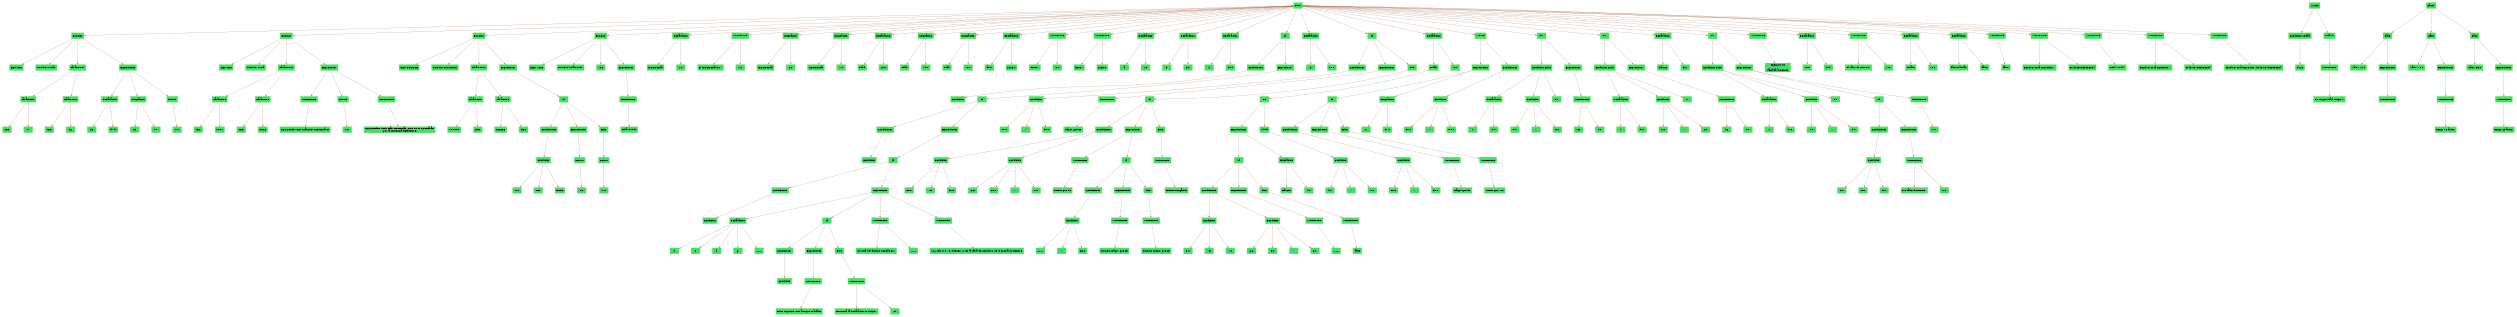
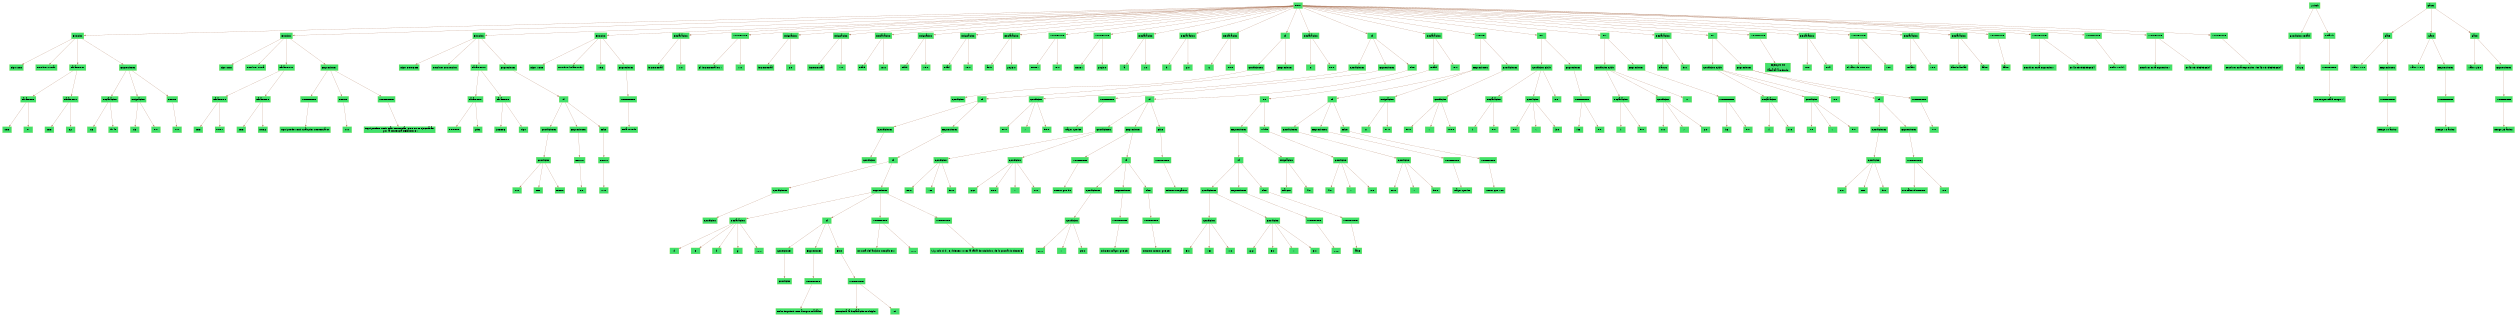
  digraph {
    nodesep=1
    ranksep=2
    node [color="#9ce03d" fillcolor="#41e06c" shape=rectangle style=filled]
    edge [color="#a66c4b"]
    n1 [label=Funcion]
    n2 [label="Tipo: INT"]
    n3 [label="Nombre: sumar"]
    n4 [label=Parametros]
    n5 [label=Expresiones]
    RAIZ
    n7 [label=Funcion]
    n8 [label=Funcion]
    n9 [label=Funcion]
    n10 [label=Declaracion]
    n11 [label=WRITELINE]
    n12 [label=Asignacion]
    n13 [label=Asignacion]
    n14 [label=Declaracion]
    n15 [label=Asignacion]
    n16 [label=Asignacion]
    n17 [label=Declaracion]
    n18 [label=WRITELINE]
    n19 [label=WRITELINE]
    n20 [label=Declaracion]
    n21 [label=Declaracion]
    n22 [label=Declaracion]
    n23 [label=If]
    n24 [label=Declaracion]
    n25 [label=If]
    n26 [label=Declaracion]
    n27 [label=WHILE]
    n28 [label=For]
    n29 [label=For]
    n30 [label=Declaracion]
    n31 [label=For]
    n32 [label=WRITELINE]
    n33 [label=Declaracion]
    n34 [label=WRITELINE]
    n35 [label=Declaracion]
    n36 [label=Declaracion]
    n37 [label=WRITELINE]
    n38 [label=WRITELINE]
    n39 [label=WRITELINE]
    n40 [label=WRITELINE]
    n41 [label=WRITELINE]
    n42 [label="Tipo: INT"]
    n43 [label="Nombre: suma"]
    n44 [label=Parametros]
    n45 [label=Expresiones]
    n46 [label="Tipo: DOUBLE"]
    n47 [label="Nombre: conversion"]
    n48 [label=Parametros]
    n49 [label=Expresiones]
    n50 [label="Tipo: VOID"]
    n51 [label="Nombre: holamundo"]
    196
    n53 [label=Expresiones]
    n54 [label=incremental]
    n55 [label=1.0]
    n56 [label="El incremental es : "]
    n57 [label=1.0]
    n58 [label=incremental]
    n59 [label=2.0]
    n60 [label=incremental]
    n61 [label=1.0]
    n62 [label=edad]
    n63 [label=18.0]
    n64 [label=edad]
    n65 [label=19.0]
    n66 [label=edad]
    n67 [label=18.0]
    n68 [label=anio]
    n69 [label=2023.0]
    n70 [label="EDAD: "]
    n71 [label=18.0]
    n72 [label="ANIO: "]
    n73 [label=2023.0]
    n74 [label=a]
    n75 [label=1.0]
    n76 [label=b]
    n77 [label=2.0]
    n78 [label=c]
    n79 [label=true]
    n80 [label=Condiciones]
    n81 [label=Expresiones]
    n82 [label=x]
    n83 [label=80.0]
    n84 [label=Condiciones]
    n85 [label=Expresiones]
    n86 [label=Else]
    n87 [label=_edad]
    n88 [label=18.0]
    n89 [label=Switch]
    n90 [label="Condicion: _edad"]
    n91 [label=Default]
    n92 [label=Expresiones]
    n93 [label=Condiciones]
    n94 [label="Condicion Ciclo"]
    n95 [label=Expresiones]
    n96 [label="Condicion Ciclo"]
    n97 [label=Expresiones]
    n98 [label=marcos]
    n99 [label=5.0]
    n100 [label=DO]
    n101 [label=Expresiones]
    n102 [label=While]
    n103 [label="Condicion Ciclo"]
    n104 [label=Expresiones]
    n105 [label="\'Ejemplo de\n\n llamada a método\'"]
    n106 [label=num]
    n107 [label=null]
    n108 [label="El valor de num es: "]
    n109 [label=100]
    n110 [label=_edad_]
    n111 [label=18.0]
    n112 [label=banderaedad]
    n113 [label=false]
    n114 [label=false]
    n115 [label="Resolver esta expresion : "]
    n116 [label=5043.057553956834]
    n117 [label="Hello World!"]
    n118 [label="Resolver esta expresion : "]
    n119 [label=5043.057553956834]
    n120 [label="Resolver esta expresion : 5043.057553956834"]
    n121 [label=Parametro]
    n122 [label=Parametro]
    n123 [label=Declaracion]
    n124 [label=Asignacion]
    n125 [label=Return]
    n126 [label=INT]
    n127 [label=n1]
    n128 [label=INT]
    n129 [label=n2]
    n130 [label=n3]
    id148
    n132 [label=n3]
    n133 [label=0.0]
    n134 [label=0.0]
    n135 [label=Parametro]
    n136 [label=Parametro]
    n137 [label=WRITELINE]
    n138 [label=Return]
    n139 [label=WRITELINE]
    n140 [label=INT]
    n141 [label=num1]
    n142 [label=INT]
    n143 [label=num2]
    n144 [label="Aquí puede venir cualquier sentencia: D"]
    n145 [label=0.0]
    n146 [label="Aquí pueden venir más sentencias, pero no se ejecutarán\n  por la sentencia RETURN D:"]
    n147 [label=Parametro]
    n148 [label=Parametro]
    n149 [label=If]
    n150 [label=DOUBLE]
    n151 [label=pies]
    n152 [label=STRING]
    n153 [label=tipo]
    n154 [label=Condiciones]
    n155 [label=Expresiones]
    n156 [label=Else]
    n157 [label=Condicion]
    n158 [label=Return]
    n159 [label=Return]
    n160 [label=0.0]
    n161 [label="=="]
    n162 [label=metro]
    n163 [label=0.0]
    n164 [label=-1.0]
    n165 [label=WRITELINE]
    n166 [label="Hola mundo"]
    n167 [label=Condicion]
    n168 [label=If]
    n169 [label=Condiciones]
    n170 [label=Expresiones]
    n171 [label=Condicion]
    n172 [label=If]
    n173 [label=Condiciones]
    n174 [label=Expresiones]
    n175 [label=Condicion]
    n176 [label=Declaracion]
    n177 [label=If]
    n178 [label=WRITELINE]
    n179 [label=WRITELINE]
    n180 [label=d]
    n181 [label=e]
    n182 [label=f]
    n183 [label=g]
    n184 [label=10.0]
    n185 [label=Condiciones]
    n186 [label=Expresiones]
    n187 [label=Else]
    n188 [label="Tu nota del archivo sencillo es: "]
    n189 [label=10.0]
    n190 [label="Si y solo si d , e, f tienen 10 en la tabla de simbolos, de lo contrario tienes 5"]
    n191 [label=Condicion]
    n192 [label=WRITELINE]
    n193 [label=WRITELINE]
    n194 [label="Debe imprimir esto aunque sea falso"]
    n195 [label="Funciona la declaración multiple: "]
    n196 [label=si]
    n197 [label=Condicion]
    n198 [label=WRITELINE]
    n199 [label=If]
    n200 [label=80.0]
    n201 [label=">"]
    n202 [label=50.0]
    n203 [label="Mayor que 50"]
    n204 [label=Condiciones]
    n205 [label=Expresiones]
    n206 [label=Else]
    n207 [label=Condicion]
    n208 [label=Condicion]
    n209 [label=WRITELINE]
    n210 [label=If]
    n211 [label=WRITELINE]
    n212 [label=80.0]
    n213 [label="<="]
    n214 [label=50.0]
    n215 [label="&&"]
    n216 [label=80.0]
    n217 [label=">"]
    n218 [label=0.0]
    n219 [label="Menor que 50"]
    n220 [label=Condiciones]
    n221 [label=Expresiones]
    n222 [label=Else]
    n223 [label=Condicion]
    n224 [label=WRITELINE]
    n225 [label=WRITELINE]
    n226 [label=80.0]
    n227 [label=">"]
    n228 [label=25.0]
    n229 [label="Número mayor que 25"]
    n230 [label="Número menor que 25"]
    n231 [label="Número negativo"]
    id126
    n233 [label=Casos]
    n234 [label=Case]
    n235 [label=Case]
    n236 [label=Case]
    n237 [label=WRITELINE]
    n238 [label=" Valor: 10.0"]
    n239 [label=Expresiones]
    n240 [label=" Valor: 18.0"]
    n241 [label=Expresiones]
-   n242 [label="Valor: 35.0"]
+   n242 [label=" Valor: 25.0"]
    n243 [label=Expresiones]
    n244 [label=WRITELINE]
+   n245 [label="Tengo 10 anios."]
    n246 [label=WRITELINE]
    n247 [label="Tengo 18 anios."]
    n248 [label=WRITELINE]
    n249 [label="Tengo 25 anios."]
    n250 [label="No se que edad tengo. :("]
    n251 [label=If]
    n252 [label=Asignacion]
    n253 [label=Condicion]
    n254 [label=Condiciones]
    n255 [label=Expresiones]
    n256 [label=Else]
    n257 [label=x]
    n258 [label=81.0]
    n259 [label=Condicion]
    n260 [label=WRITELINE]
    n261 [label=WRITELINE]
    n262 [label=80.0]
    n263 [label=">"]
    n264 [label=50.0]
    n265 [label="Mayor que 50"]
    n266 [label="Menor que 100"]
    n267 [label=80.0]
    n268 [label="<"]
    n269 [label=100.0]
    n270 [label=Declaracion]
    n271 [label=Condicion]
    n272 [label="++"]
    n273 [label=WRITELINE]
    n274 [label=i]
    n275 [label=0.0]
    n276 [label=0.0]
    n277 [label="<"]
    n278 [label=3.0]
    n279 [label="i ="]
    n280 [label=0.0]
    n281 [label=Declaracion]
    n282 [label=Condicion]
    n283 [label="--"]
    n284 [label=WRITELINE]
    n285 [label=i]
    n286 [label=5.0]
    n287 [label=0.0]
    n288 [label=">"]
    n289 [label=2.0]
    n290 [label="i ="]
    n291 [label=0.0]
    n292 [label=If]
    n293 [label=Asignacion]
    n294 [label=Condicion]
    n295 [label=Condiciones]
    n296 [label=Expresiones]
    n297 [label=Else]
    n298 [label=marcos]
    n299 [label=4.0]
    n300 [label=Condicion]
    n301 [label=Condicion]
    n302 [label=WRITELINE]
    n303 [label=WRITELINE]
    n304 [label=5.0]
    n305 [label=">="]
    n306 [label=1.0]
    n307 [label="&&"]
    n308 [label=5.0]
    n309 [label="<"]
    n310 [label=3.0]
    n311 [label=true]
    n312 [label=false]
    n313 [label=4.0]
    n314 [label=">"]
    n315 [label=0.0]
    n316 [label=Declaracion]
    n317 [label=Condicion]
    n318 [label="++"]
    n319 [label=If]
    n320 [label=WRITELINE]
    n321 [label=i]
    n322 [label=0.0]
    n323 [label=0.0]
    n324 [label="<"]
    n325 [label=9.0]
    n326 [label=Condiciones]
    n327 [label=Expresiones]
    n328 [label=0.0]
    n329 [label=Condicion]
    n330 [label=WRITELINE]
    n331 [label=0.0]
    n332 [label="=="]
    n333 [label=5.0]
    n334 [label="Me salte el numero "]
    n335 [label=0.0]
    n1 -> n2
    n1 -> n3
    n1 -> n4
    n1 -> n5
    n4 -> n121
    n4 -> n122
    n5 -> n123
    n5 -> n124
    n5 -> n125
    RAIZ -> n1
    RAIZ -> n7
    RAIZ -> n8
    RAIZ -> n9
    RAIZ -> n10
    RAIZ -> n11
    RAIZ -> n12
    RAIZ -> n13
    RAIZ -> n14
    RAIZ -> n15
    RAIZ -> n16
    RAIZ -> n17
    RAIZ -> n18
    RAIZ -> n19
    RAIZ -> n20
    RAIZ -> n21
    RAIZ -> n22
    RAIZ -> n23
    RAIZ -> n24
    RAIZ -> n25
    RAIZ -> n26
    RAIZ -> n27
    RAIZ -> n28
    RAIZ -> n29
    RAIZ -> n30
    RAIZ -> n31
    RAIZ -> n32
    RAIZ -> n33
    RAIZ -> n34
    RAIZ -> n35
    RAIZ -> n36
    RAIZ -> n37
    RAIZ -> n38
    RAIZ -> n39
    RAIZ -> n40
    RAIZ -> n41
    n7 -> n42
    n7 -> n43
    n7 -> n44
    n7 -> n45
    n8 -> n46
    n8 -> n47
    n8 -> n48
    n8 -> n49
    n9 -> n50
    n9 -> n51
    n9 -> 196
    n9 -> n53
    n10 -> n54
    n10 -> n55
    n11 -> n56
    n11 -> n57
    n12 -> n58
    n12 -> n59
    n13 -> n60
    n13 -> n61
    n14 -> n62
    n14 -> n63
    n15 -> n64
    n15 -> n65
    n16 -> n66
    n16 -> n67
    n17 -> n68
    n17 -> n69
    n18 -> n70
    n18 -> n71
    n19 -> n72
    n19 -> n73
    n20 -> n74
    n20 -> n75
    n21 -> n76
    n21 -> n77
    n22 -> n78
    n22 -> n79
    n23 -> n80
    n23 -> n81
    n24 -> n82
    n24 -> n83
    n25 -> n84
    n25 -> n85
    n25 -> n86
    n26 -> n87
    n26 -> n88
    n27 -> n92
    n27 -> n93
    n28 -> n94
    n28 -> n95
    n29 -> n96
    n29 -> n97
    n30 -> n98
    n30 -> n99
    n31 -> n103
    n31 -> n104
    n32 -> n105
    n33 -> n106
    n33 -> n107
    n34 -> n108
    n34 -> n109
    n35 -> n110
    n35 -> n111
    n36 -> n112
    n36 -> n113
    n37 -> n114
    n38 -> n115
    n38 -> n116
    n39 -> n117
    n40 -> n118
    n40 -> n119
    n41 -> n120
    n44 -> n135
    n44 -> n136
    n45 -> n137
    n45 -> n138
    n45 -> n139
    n48 -> n147
    n48 -> n148
    n49 -> n149
    n53 -> n165
    n80 -> n167
    n81 -> n168
    n84 -> n197
    n85 -> n198
    n86 -> n199
    n87 -> n100
    n89 -> n90
    n89 -> n91
    n90 -> id126
    n91 -> n237
    n92 -> n251
    n92 -> n252
    n93 -> n253
    n94 -> n270
    n94 -> n271
    n94 -> n272
    n95 -> n273
    n96 -> n281
    n96 -> n282
    n96 -> n283
    n97 -> n284
    n100 -> n101
    n100 -> n102
    n101 -> n292
    n101 -> n293
    n102 -> n294
    n103 -> n316
    n103 -> n317
    n103 -> n318
    n104 -> n319
    n104 -> n320
    n121 -> n126
    n121 -> n127
    n122 -> n128
    n122 -> n129
    n123 -> n130
    n123 -> id148
    n124 -> n132
    n124 -> n133
    n125 -> n134
    n135 -> n140
    n135 -> n141
    n136 -> n142
    n136 -> n143
    n137 -> n144
    n138 -> n145
    n139 -> n146
    n147 -> n150
    n147 -> n151
    n148 -> n152
    n148 -> n153
    n149 -> n154
    n149 -> n155
    n149 -> n156
    n154 -> n157
    n155 -> n158
    n156 -> n159
    n157 -> n160
    n157 -> n161
    n157 -> n162
    n158 -> n163
    n159 -> n164
    n165 -> n166
    n168 -> n169
    n168 -> n170
    n169 -> n171
    n170 -> n172
    n172 -> n173
    n172 -> n174
    n173 -> n175
    n174 -> n176
    n174 -> n177
    n174 -> n178
    n174 -> n179
    n176 -> n180
    n176 -> n181
    n176 -> n182
    n176 -> n183
    n176 -> n184
    n177 -> n185
    n177 -> n186
    n177 -> n187
    n178 -> n188
    n178 -> n189
    n179 -> n190
    n185 -> n191
    n186 -> n192
    n187 -> n193
    n192 -> n194
    n193 -> n195
    n193 -> n196
    n197 -> n200
    n197 -> n201
    n197 -> n202
    n198 -> n203
    n199 -> n204
    n199 -> n205
    n199 -> n206
    n204 -> n207
    n204 -> n208
    n205 -> n209
    n205 -> n210
    n206 -> n211
    n207 -> n212
    n207 -> n213
    n207 -> n214
    n208 -> n215
    n208 -> n216
    n208 -> n217
    n208 -> n218
    n209 -> n219
    n210 -> n220
    n210 -> n221
    n210 -> n222
    n211 -> n231
    n220 -> n223
    n221 -> n224
    n222 -> n225
    n223 -> n226
    n223 -> n227
    n223 -> n228
    n224 -> n229
    n225 -> n230
    n233 -> n234
    n233 -> n235
    n233 -> n236
    n234 -> n238
    n234 -> n239
    n235 -> n240
    n235 -> n241
    n236 -> n242
    n236 -> n243
    n237 -> n250
    n239 -> n244
    n241 -> n246
    n243 -> n248
+   n244 -> n245
    n246 -> n247
    n248 -> n249
    n251 -> n254
    n251 -> n255
    n251 -> n256
    n252 -> n257
    n252 -> n258
    n253 -> n267
    n253 -> n268
    n253 -> n269
    n254 -> n259
    n255 -> n260
    n256 -> n261
    n259 -> n262
    n259 -> n263
    n259 -> n264
    n260 -> n265
    n261 -> n266
    n270 -> n274
    n270 -> n275
    n271 -> n276
    n271 -> n277
    n271 -> n278
    n273 -> n279
    n273 -> n280
    n281 -> n285
    n281 -> n286
    n282 -> n287
    n282 -> n288
    n282 -> n289
    n284 -> n290
    n284 -> n291
    n292 -> n295
    n292 -> n296
    n292 -> n297
    n293 -> n298
    n293 -> n299
    n294 -> n313
    n294 -> n314
    n294 -> n315
    n295 -> n300
    n295 -> n301
    n296 -> n302
    n297 -> n303
    n300 -> n304
    n300 -> n305
    n300 -> n306
    n301 -> n307
    n301 -> n308
    n301 -> n309
    n301 -> n310
    n302 -> n311
    n303 -> n312
    n316 -> n321
    n316 -> n322
    n317 -> n323
    n317 -> n324
    n317 -> n325
    n319 -> n326
    n319 -> n327
    n320 -> n328
    n326 -> n329
    n327 -> n330
    n329 -> n331
    n329 -> n332
    n329 -> n333
    n330 -> n334
    n330 -> n335
  }
